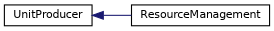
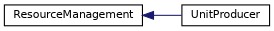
  digraph {
    rankdir=LR
    node [color=black fillcolor=white fontname=Helvetica fontsize=10 shape=record style=filled]
    n1 [height=0.2 label=ResourceManagement width=0.4]
    n2 [height=0.2 label=UnitProducer width=0.4]
-   n2 -> n1 [color=midnightblue dir=back fontname=Helvetica fontsize=10 labelfontname=Helvetica labelfontsize=10 style=solid]
+   n1 -> n2 [color=midnightblue dir=back fontname=Helvetica fontsize=10 labelfontname=Helvetica labelfontsize=10 style=solid]
  }
